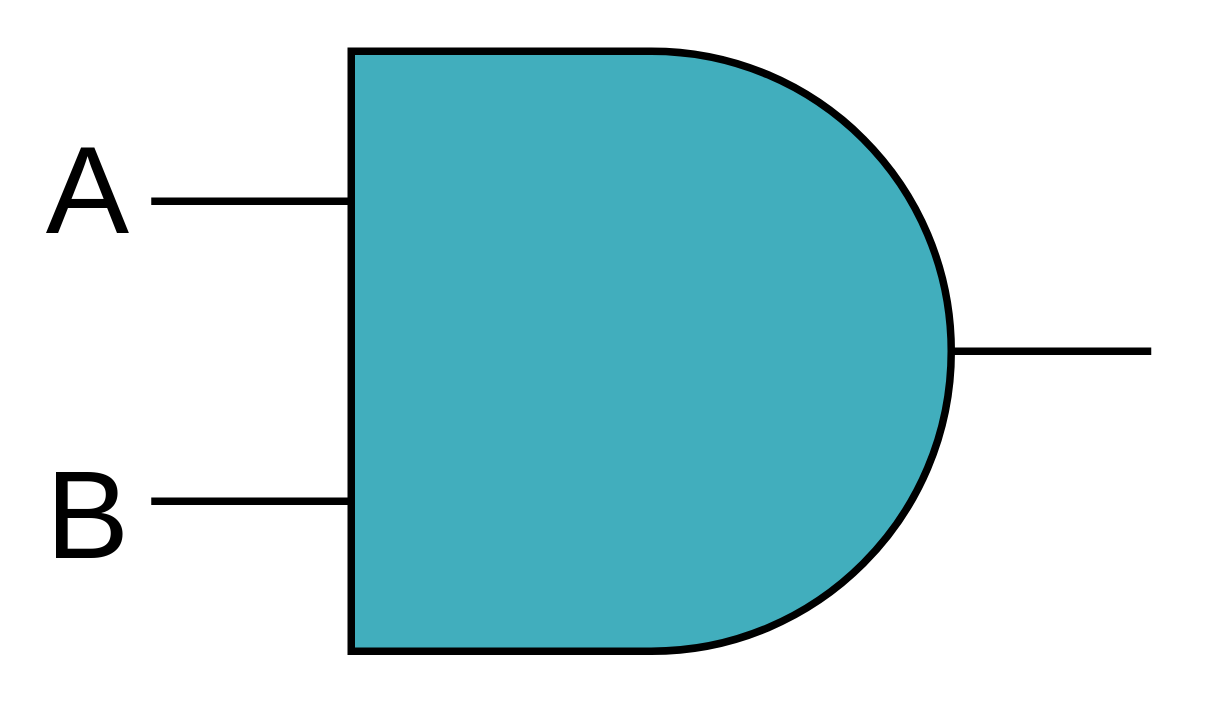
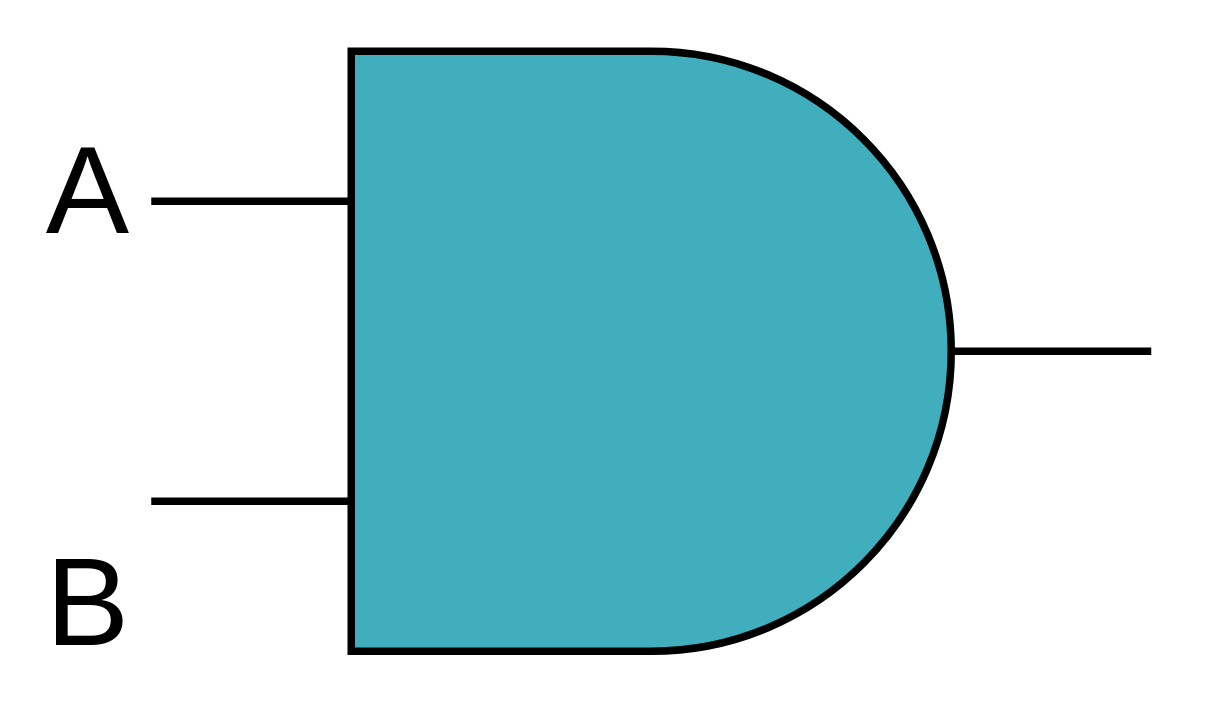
  <mxCell id="0" />
  <mxCell id="1" parent="0" />
  <mxCell id="2" value="&lt;font style=&quot;font-size: 50px&quot;&gt;A&lt;/font&gt;" style="text;html=1;strokeColor=none;fillColor=none;align=center;verticalAlign=middle;whiteSpace=wrap;rounded=0;" parent="1" vertex="1"><mxGeometry x="20" y="60" width="30" height="30" as="geometry" /></mxCell>
- <mxCell id="3" value="&lt;font style=&quot;font-size: 50px&quot;&gt;B&lt;/font&gt;" style="text;html=1;strokeColor=none;fillColor=none;align=center;verticalAlign=middle;whiteSpace=wrap;rounded=0;" parent="1" vertex="1"><mxGeometry x="20" y="190" width="30" height="30" as="geometry" /></mxCell>
+ <mxCell id="3" value="&lt;font style=&quot;font-size: 50px&quot;&gt;B&lt;/font&gt;" style="text;html=1;strokeColor=none;fillColor=none;align=center;verticalAlign=middle;whiteSpace=wrap;rounded=0;" parent="1" vertex="1"><mxGeometry x="20" y="225" width="30" height="30" as="geometry" /></mxCell>
  <mxCell id="4" value="" style="verticalLabelPosition=bottom;shadow=0;dashed=0;align=center;html=1;verticalAlign=top;shape=mxgraph.electrical.logic_gates.logic_gate;operation=and;aspect=fixed;fillColor=#41AEBD;strokeWidth=3;" parent="1" vertex="1"><mxGeometry x="60" y="20" width="400" height="240" as="geometry" /></mxCell>
